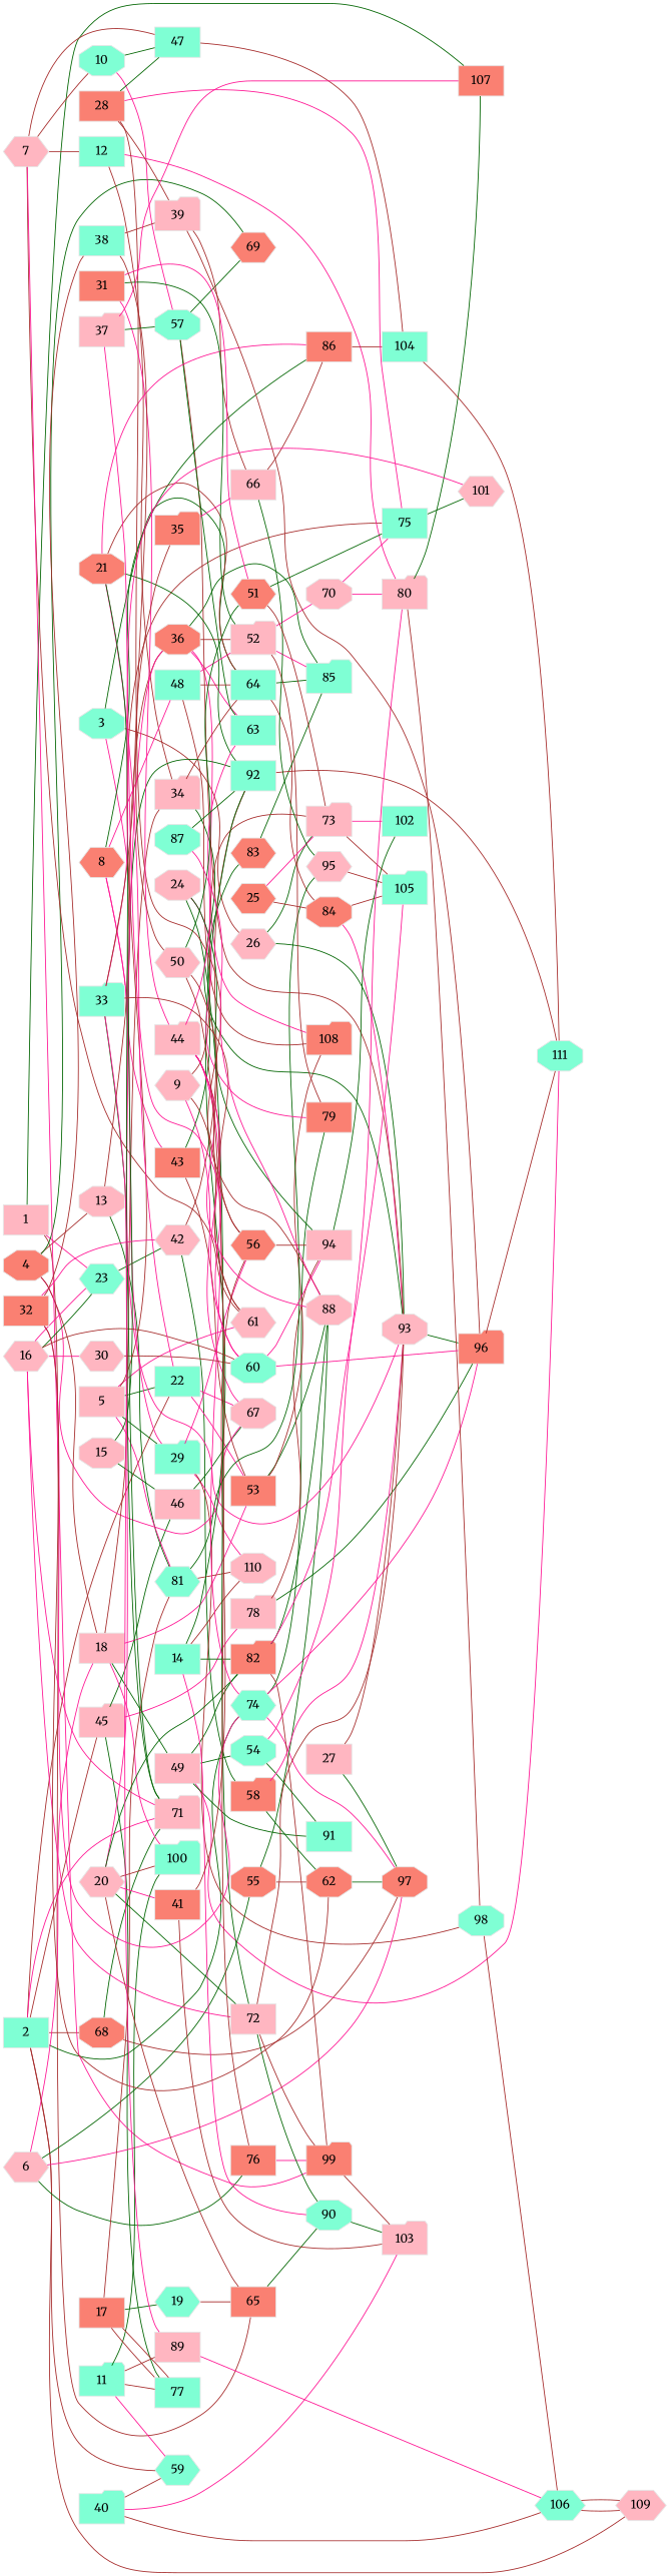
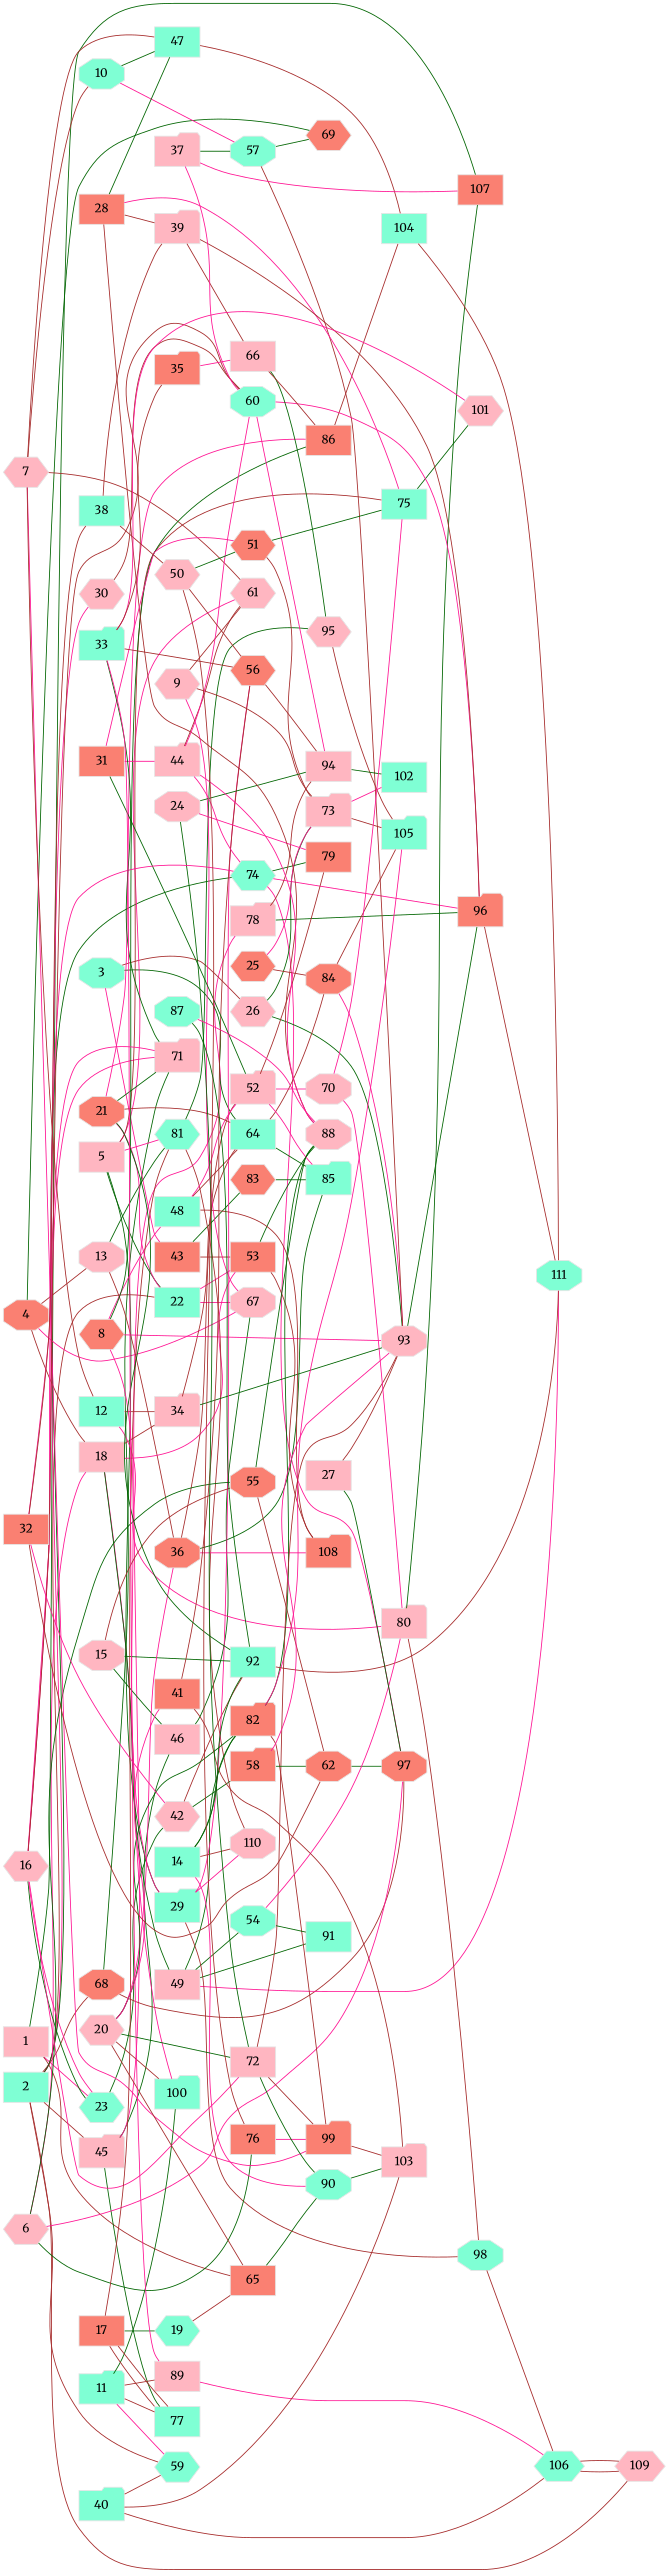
  graph {
    fontname=Merriweather
    rankdir=LR
    node [color=gray90 fillcolor=lightpink fontname=Merriweather shape=box style=filled]
    edge [color=brown fontname=Merriweather]
    23 [fillcolor=aquamarine shape=hexagon]
    1
    65 [fillcolor=salmon]
    107 [fillcolor=salmon]
    42 [shape=hexagon]
    90 [fillcolor=aquamarine shape=octagon]
    2 [fillcolor=aquamarine]
    22 [fillcolor=aquamarine]
    45 [shape=folder]
    59 [fillcolor=aquamarine shape=hexagon]
    68 [fillcolor=salmon shape=octagon]
    71 [shape=folder]
    74 [fillcolor=aquamarine shape=hexagon]
    109 [shape=hexagon]
    67 [shape=octagon]
    53 [fillcolor=salmon]
    77 [fillcolor=aquamarine]
    46
    78 [shape=folder]
    97 [fillcolor=salmon shape=octagon]
    79 [fillcolor=salmon]
    96 [fillcolor=salmon shape=folder]
    3 [fillcolor=aquamarine shape=octagon]
    26 [shape=hexagon]
    43 [fillcolor=salmon]
    64 [fillcolor=aquamarine]
    93 [shape=octagon]
    73 [shape=folder]
    83 [fillcolor=salmon shape=hexagon]
    84 [fillcolor=salmon shape=octagon]
    85 [fillcolor=aquamarine shape=folder]
    4 [fillcolor=salmon shape=octagon]
    13 [shape=octagon]
    18
    69 [fillcolor=salmon shape=hexagon]
    81 [fillcolor=aquamarine shape=hexagon]
    36 [fillcolor=salmon shape=octagon]
    100 [fillcolor=aquamarine shape=folder]
    34 [shape=folder]
    49
    5
    29 [fillcolor=aquamarine shape=folder]
    61 [shape=hexagon]
    75 [fillcolor=aquamarine]
    110 [shape=octagon]
    56 [fillcolor=salmon shape=hexagon]
    98 [fillcolor=aquamarine shape=octagon]
    101 [shape=hexagon]
    95 [shape=hexagon]
    6 [shape=hexagon]
    55 [fillcolor=salmon shape=octagon]
    76 [fillcolor=salmon]
    88 [shape=octagon]
    62 [fillcolor=salmon shape=octagon]
    99 [fillcolor=salmon shape=folder]
    7 [shape=hexagon]
    10 [fillcolor=aquamarine shape=octagon]
    12 [fillcolor=aquamarine]
    47 [fillcolor=aquamarine]
    57 [fillcolor=aquamarine shape=octagon]
    80 [shape=folder]
    104 [fillcolor=aquamarine]
    103 [shape=folder]
    8 [fillcolor=salmon shape=hexagon]
    48 [fillcolor=aquamarine]
    86 [fillcolor=salmon]
    52 [shape=folder]
    108 [fillcolor=salmon shape=folder]
    9 [shape=hexagon]
    102 [fillcolor=aquamarine]
    105 [fillcolor=aquamarine shape=folder]
-   63 [fillcolor=aquamarine]
    11 [fillcolor=aquamarine shape=folder]
    89
    106 [fillcolor=aquamarine shape=hexagon]
    14 [fillcolor=aquamarine]
    82 [fillcolor=salmon shape=folder]
    92 [fillcolor=aquamarine]
    111 [fillcolor=aquamarine shape=octagon]
    15 [shape=octagon]
    16 [shape=hexagon]
    30 [shape=hexagon]
    60 [fillcolor=aquamarine shape=octagon]
    72
    94
    17 [fillcolor=salmon]
    19 [fillcolor=aquamarine shape=hexagon]
    54 [fillcolor=aquamarine shape=octagon]
    91 [fillcolor=aquamarine]
    20 [shape=hexagon]
    41 [fillcolor=salmon]
    21 [fillcolor=salmon shape=octagon]
    58 [fillcolor=salmon shape=folder]
    24 [shape=octagon]
    25 [fillcolor=salmon shape=hexagon]
    27
    28 [fillcolor=salmon]
    39 [shape=folder]
    66
    31 [fillcolor=salmon]
    44 [shape=folder]
    51 [fillcolor=salmon shape=hexagon]
    70 [shape=octagon]
    32 [fillcolor=salmon]
    38 [fillcolor=aquamarine]
    50 [shape=hexagon]
    33 [fillcolor=aquamarine shape=folder]
    35 [fillcolor=salmon shape=folder]
    37 [shape=folder]
    40 [fillcolor=aquamarine shape=folder]
    87 [fillcolor=aquamarine shape=octagon]
    23 -- 42 [color=darkgreen]
    1 -- 23 [color=deeppink]
    1 -- 65
    1 -- 107 [color=darkgreen]
    65 -- 90 [color=darkgreen]
    42 -- 92
    42 -- 58 [color=darkgreen]
    90 -- 103 [color=darkgreen]
    2 -- 22
    2 -- 45
    2 -- 59
    2 -- 68
    2 -- 71 [color=deeppink]
    2 -- 74 [color=darkgreen]
    2 -- 109
    22 -- 67 [color=deeppink]
    22 -- 53 [color=deeppink]
    45 -- 77 [color=darkgreen]
    45 -- 46 [color=darkgreen]
    45 -- 78 [color=deeppink]
    68 -- 71 [color=darkgreen]
    68 -- 97
    74 -- 97 [color=deeppink]
    74 -- 79 [color=darkgreen]
    74 -- 96 [color=deeppink]
    53 -- 88 [color=darkgreen]
    53 -- 108
    46 -- 67 [color=darkgreen]
    78 -- 96 [color=darkgreen]
    78 -- 94
    96 -- 111
    3 -- 26
    3 -- 43 [color=deeppink]
    3 -- 64 [color=darkgreen]
    26 -- 93 [color=darkgreen]
    26 -- 73 [color=darkgreen]
    43 -- 53
    43 -- 83 [color=darkgreen]
    64 -- 84
    64 -- 85 [color=darkgreen]
    93 -- 96 [color=darkgreen]
    73 -- 102 [color=deeppink]
    73 -- 105
    83 -- 85 [color=darkgreen]
    84 -- 93 [color=deeppink]
    84 -- 105
    4 -- 67 [color=deeppink]
    4 -- 13
    4 -- 18
    4 -- 69 [color=darkgreen]
    13 -- 81 [color=darkgreen]
    13 -- 36
    18 -- 53 [color=deeppink]
    18 -- 100 [color=deeppink]
    18 -- 34
    18 -- 49 [color=darkgreen]
    81 -- 110
    81 -- 95 [color=darkgreen]
    36 -- 85 [color=darkgreen]
    36 -- 52
    36 -- 108 [color=deeppink]
-   36 -- 63 [color=deeppink]
    34 -- 64
    34 -- 93 [color=darkgreen]
    49 -- 82 [color=darkgreen]
    49 -- 111 [color=deeppink]
    49 -- 54 [color=darkgreen]
    49 -- 91 [color=darkgreen]
    5 -- 22 [color=darkgreen]
    5 -- 81 [color=deeppink]
    5 -- 29 [color=darkgreen]
    5 -- 61 [color=deeppink]
    5 -- 75
    29 -- 110 [color=deeppink]
    29 -- 56 [color=deeppink]
    29 -- 98
    75 -- 101 [color=darkgreen]
    56 -- 94
    98 -- 106
    95 -- 105
    6 -- 97 [color=deeppink]
    6 -- 18 [color=deeppink]
    6 -- 55 [color=darkgreen]
    6 -- 76 [color=darkgreen]
    55 -- 88 [color=darkgreen]
    55 -- 62
    76 -- 99 [color=deeppink]
    62 -- 97 [color=darkgreen]
    99 -- 103
    7 -- 61
    7 -- 99 [color=deeppink]
    7 -- 10
    7 -- 12
    7 -- 47
    10 -- 47 [color=darkgreen]
    10 -- 57 [color=deeppink]
    12 -- 34
    12 -- 80 [color=deeppink]
    47 -- 104
    57 -- 93
    57 -- 69 [color=darkgreen]
-   57 -- 63 [color=darkgreen]
    80 -- 107 [color=darkgreen]
    80 -- 98
    104 -- 111
    8 -- 93 [color=deeppink]
    8 -- 29 [color=deeppink]
    8 -- 48 [color=deeppink]
    8 -- 86 [color=darkgreen]
    48 -- 64
    48 -- 52 [color=deeppink]
    48 -- 108
    86 -- 104
    52 -- 79
    52 -- 85 [color=deeppink]
    52 -- 70 [color=deeppink]
    9 -- 67 [color=deeppink]
    9 -- 73
    9 -- 61
    11 -- 59 [color=deeppink]
    11 -- 77
    11 -- 100 [color=darkgreen]
    11 -- 89
    89 -- 106 [color=deeppink]
    106 -- 109
    106 -- 109
    14 -- 90 [color=deeppink]
    14 -- 110
    14 -- 82 [color=darkgreen]
    14 -- 92 [color=darkgreen]
    82 -- 88 [color=darkgreen]
    82 -- 99
    82 -- 105 [color=deeppink]
    92 -- 111
    15 -- 46 [color=darkgreen]
+   15 -- 55
    15 -- 92 [color=darkgreen]
    16 -- 23 [color=darkgreen]
    16 -- 23 [color=deeppink]
    16 -- 71 [color=deeppink]
    16 -- 30 [color=deeppink]
    16 -- 60
    16 -- 72 [color=deeppink]
    30 -- 60
    60 -- 96 [color=deeppink]
    60 -- 94 [color=deeppink]
    72 -- 90 [color=darkgreen]
    72 -- 93
    72 -- 99
    94 -- 102 [color=darkgreen]
    17 -- 77
    17 -- 77
    17 -- 81
    17 -- 19 [color=darkgreen]
    19 -- 65
    54 -- 80 [color=deeppink]
    54 -- 91 [color=darkgreen]
    20 -- 65
    20 -- 36 [color=deeppink]
    20 -- 100
    20 -- 82 [color=darkgreen]
    20 -- 72 [color=darkgreen]
    20 -- 41 [color=deeppink]
    41 -- 56
    41 -- 103
    21 -- 22 [color=deeppink]
    21 -- 71 [color=darkgreen]
    21 -- 64
    21 -- 86 [color=deeppink]
    21 -- 92 [color=darkgreen]
    58 -- 93 [color=deeppink]
    58 -- 62 [color=darkgreen]
    24 -- 79 [color=deeppink]
    24 -- 72 [color=darkgreen]
    24 -- 94 [color=darkgreen]
    25 -- 73 [color=deeppink]
    25 -- 84
    27 -- 97 [color=darkgreen]
    27 -- 93
    28 -- 75 [color=deeppink]
    28 -- 88
    28 -- 47 [color=darkgreen]
    28 -- 39
    39 -- 96
    39 -- 66
    66 -- 95 [color=darkgreen]
    66 -- 86
    31 -- 52 [color=darkgreen]
    31 -- 44 [color=deeppink]
    31 -- 51 [color=deeppink]
    44 -- 74 [color=deeppink]
    44 -- 61
    44 -- 88 [color=deeppink]
-   44 -- 63 [color=deeppink]
    44 -- 60 [color=deeppink]
    51 -- 73
    51 -- 75 [color=darkgreen]
    70 -- 75 [color=deeppink]
    70 -- 80 [color=deeppink]
    32 -- 42 [color=deeppink]
    32 -- 74 [color=deeppink]
    32 -- 62
    32 -- 38
    38 -- 39
    38 -- 50
    50 -- 56
    50 -- 76
    50 -- 51 [color=darkgreen]
    33 -- 71 [color=darkgreen]
    33 -- 56
    33 -- 101 [color=deeppink]
    33 -- 89 [color=deeppink]
    33 -- 35
    35 -- 66 [color=deeppink]
    37 -- 107 [color=deeppink]
    37 -- 57 [color=darkgreen]
    37 -- 60 [color=deeppink]
    40 -- 59
-   40 -- 103 [color=deeppink]
+   40 -- 103
    40 -- 106
    87 -- 88 [color=deeppink]
    87 -- 92 [color=darkgreen]
  }
